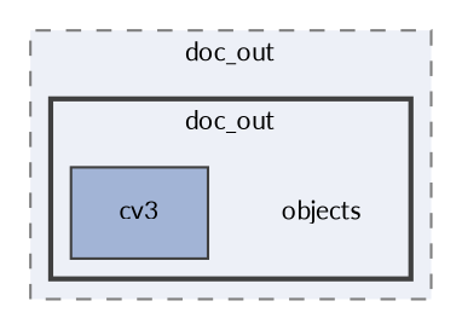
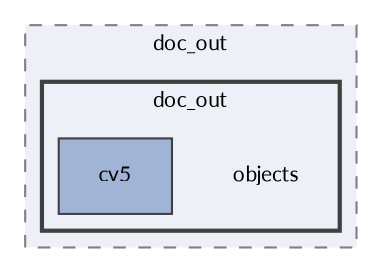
  digraph {
    compound=true
    fontname=Lato
    node [fontname=Lato fontsize=10]
    n1 [label=objects shape=plaintext]
-   n2 [color=grey25 fillcolor="#a2b4d6" label=cv3 shape=box style="filled,"]
+   n2 [color=grey25 fillcolor="#a2b4d6" label=cv5 shape=box style="filled,"]
    subgraph cluster_1 {
      bgcolor="#edf0f7"
      fontsize=10
      label=doc_out
      pencolor=grey50
      style="filled,dashed,"
      subgraph cluster_2 {
        bgcolor="#edf0f7"
        fontsize=10
        pencolor=grey25
        style="filled,bold,"
        n1
        n2
      }
    }
  }
